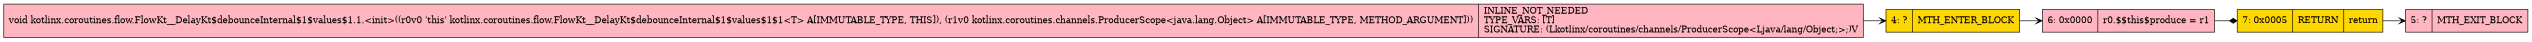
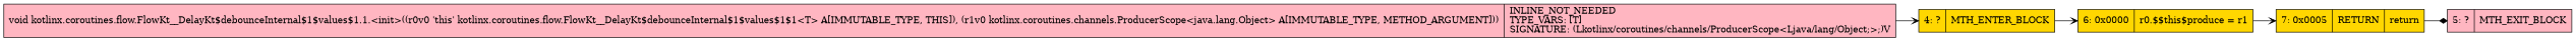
  digraph {
    rankdir=LR
    node [fillcolor=gold shape=record style=filled]
    edge [arrowhead=vee]
    n1 [label="{4\:\ ?|MTH_ENTER_BLOCK\l}"]
-   n2 [fillcolor=lightpink label="{6\:\ 0x0000|r0.$$this$produce = r1\l}"]
+   n2 [label="{6\:\ 0x0000|r0.$$this$produce = r1\l}"]
    n3 [label="{7\:\ 0x0005|RETURN\l|return\l}"]
    n4 [fillcolor=lightpink label="{5\:\ ?|MTH_EXIT_BLOCK\l}"]
    n5 [fillcolor=lightpink label="{void kotlinx.coroutines.flow.FlowKt__DelayKt$debounceInternal$1$values$1.1.\<init\>((r0v0 'this' kotlinx.coroutines.flow.FlowKt__DelayKt$debounceInternal$1$values$1$1\<T\> A[IMMUTABLE_TYPE, THIS]), (r1v0 kotlinx.coroutines.channels.ProducerScope\<java.lang.Object\> A[IMMUTABLE_TYPE, METHOD_ARGUMENT]))  | INLINE_NOT_NEEDED\lTYPE_VARS: [T]\lSIGNATURE: (Lkotlinx\/coroutines\/channels\/ProducerScope\<Ljava\/lang\/Object;\>;)V\l}"]
    n1 -> n2
-   n2 -> n3 [arrowhead=diamond]
-   n3 -> n4
+   n2 -> n3
+   n3 -> n4 [arrowhead=diamond]
    n5 -> n1
  }
